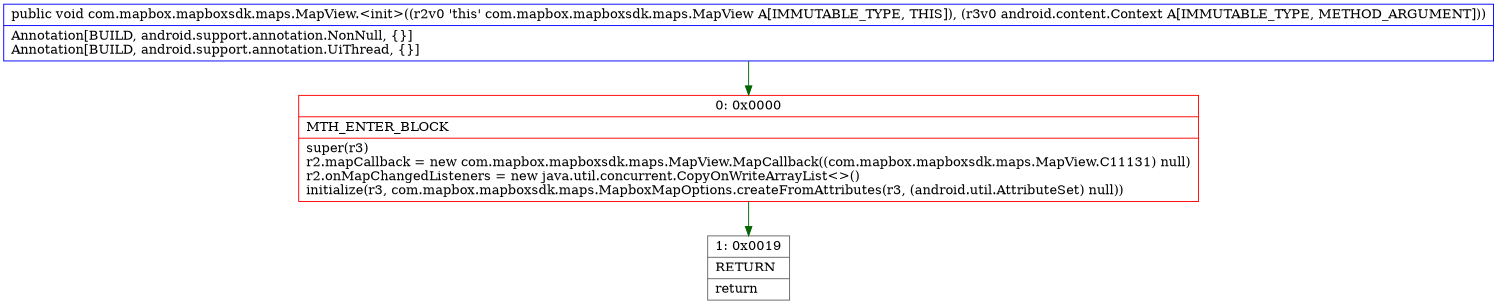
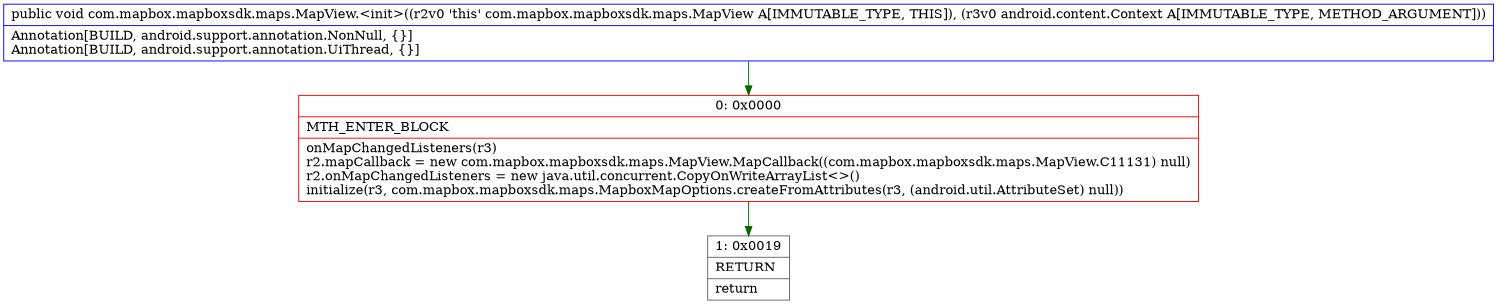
  digraph {
    node [shape=record]
    edge [color=darkgreen]
-   n1 [label="{0\:\ 0x0000|MTH_ENTER_BLOCK\l|super(r3)\lr2.mapCallback = new com.mapbox.mapboxsdk.maps.MapView.MapCallback((com.mapbox.mapboxsdk.maps.MapView.C11131) null)\lr2.onMapChangedListeners = new java.util.concurrent.CopyOnWriteArrayList\<\>()\linitialize(r3, com.mapbox.mapboxsdk.maps.MapboxMapOptions.createFromAttributes(r3, (android.util.AttributeSet) null))\l}" color=red]
+   n1 [label="{0\:\ 0x0000|MTH_ENTER_BLOCK\l|onMapChangedListeners(r3)\lr2.mapCallback = new com.mapbox.mapboxsdk.maps.MapView.MapCallback((com.mapbox.mapboxsdk.maps.MapView.C11131) null)\lr2.onMapChangedListeners = new java.util.concurrent.CopyOnWriteArrayList\<\>()\linitialize(r3, com.mapbox.mapboxsdk.maps.MapboxMapOptions.createFromAttributes(r3, (android.util.AttributeSet) null))\l}" color=red]
    n2 [label="{1\:\ 0x0019|RETURN\l|return\l}" color=gray40]
    n3 [label="{public void com.mapbox.mapboxsdk.maps.MapView.\<init\>((r2v0 'this' com.mapbox.mapboxsdk.maps.MapView A[IMMUTABLE_TYPE, THIS]), (r3v0 android.content.Context A[IMMUTABLE_TYPE, METHOD_ARGUMENT]))  | Annotation[BUILD, android.support.annotation.NonNull, \{\}]\lAnnotation[BUILD, android.support.annotation.UiThread, \{\}]\l}" color=blue]
    n1 -> n2
    n3 -> n1
  }
